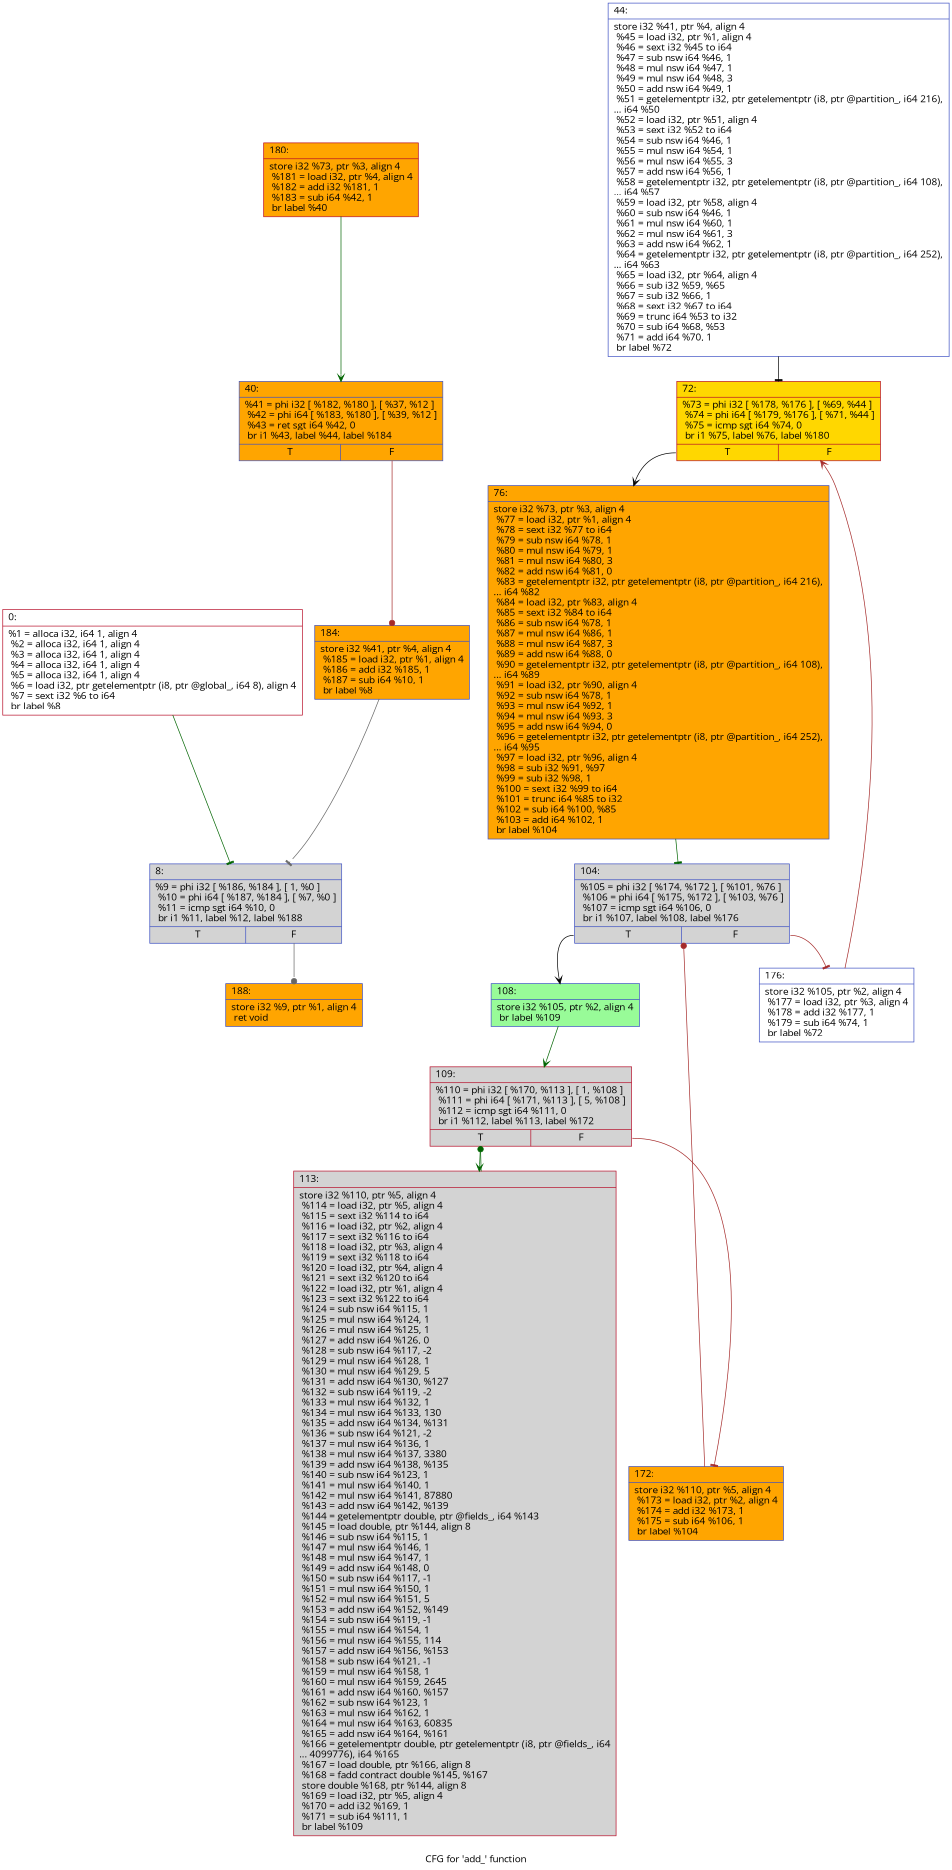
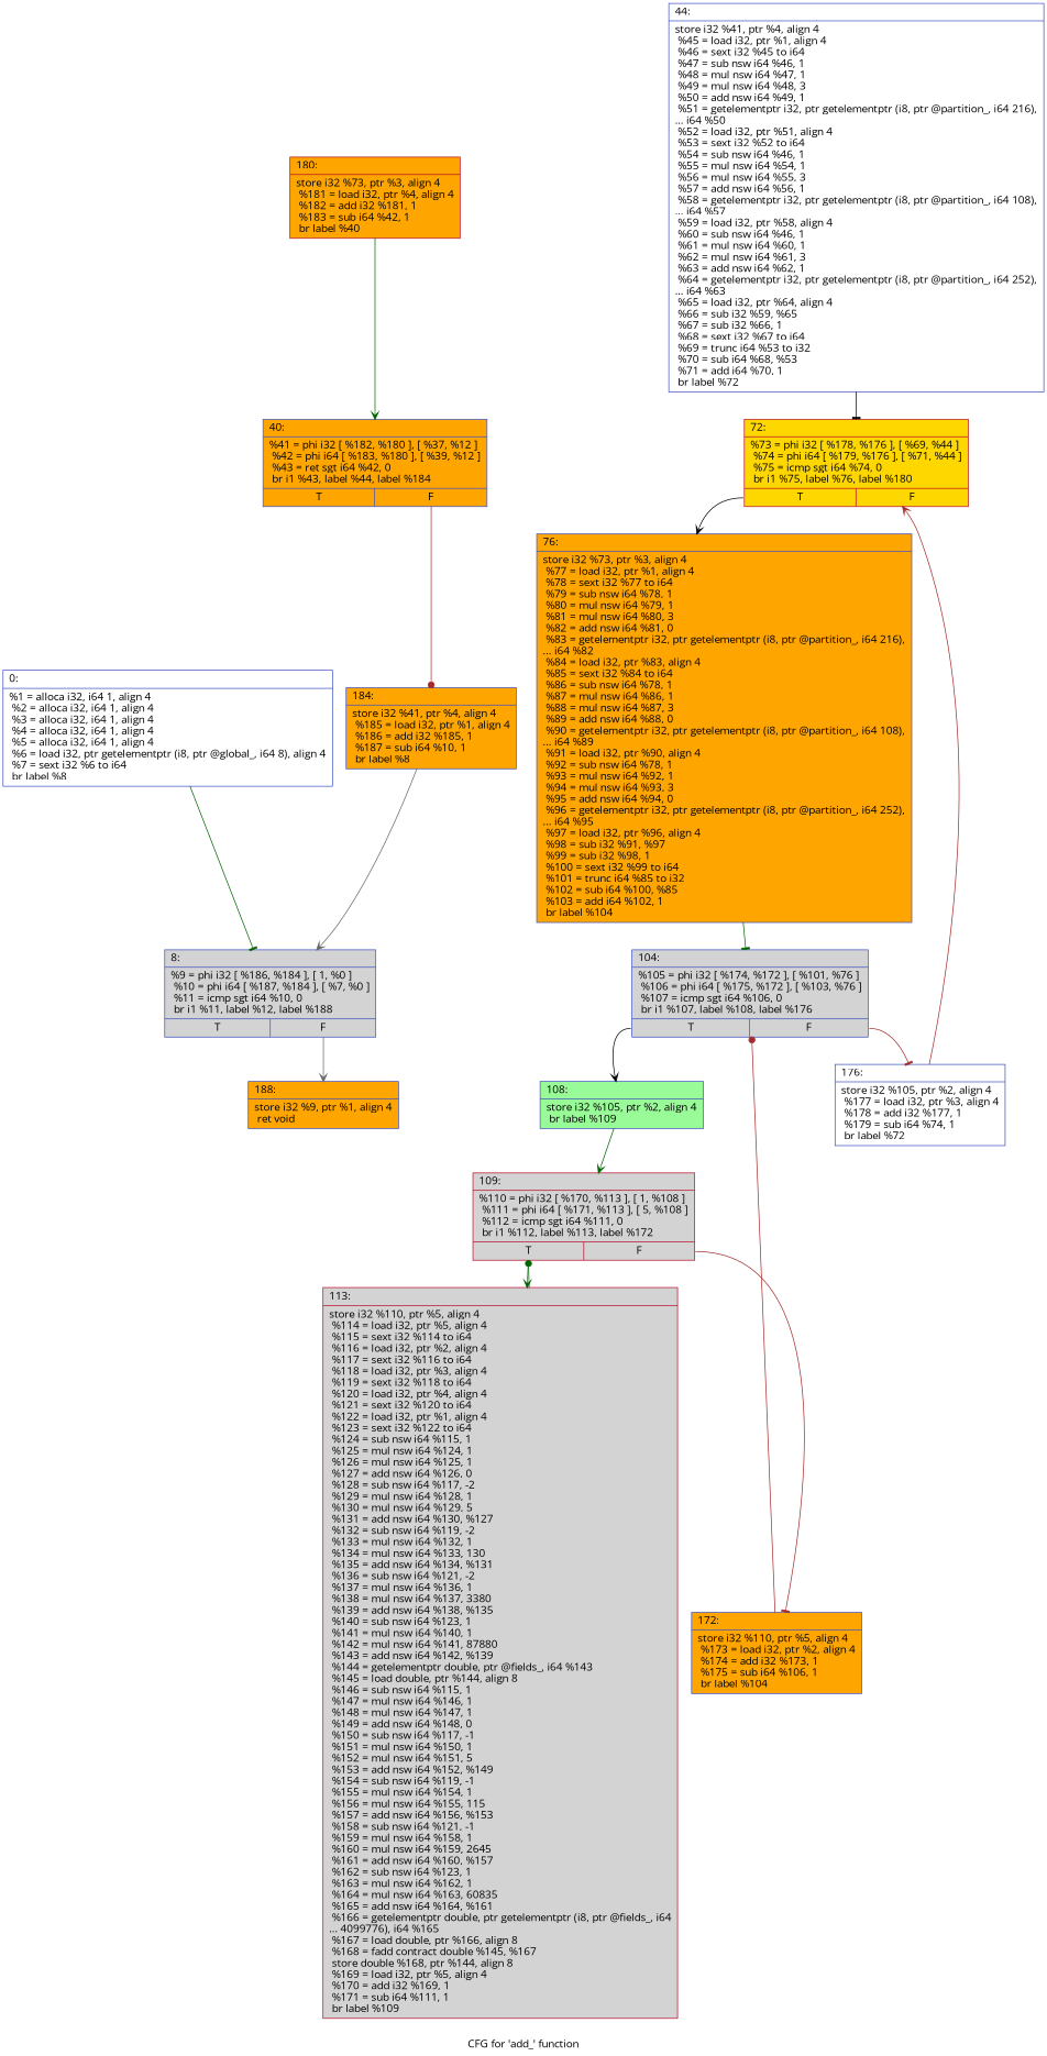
  digraph {
    fontname="Open Sans"
    label="CFG for 'add_' function"
    node [color="#3d50c3ff" fillcolor=orange fontname="Open Sans" shape=record style=filled]
    edge [arrowhead=vee color=darkgreen fontname="Open Sans"]
-   n1 [color="#b70d28ff" fillcolor=white label="{0:\l|  %1 = alloca i32, i64 1, align 4\l  %2 = alloca i32, i64 1, align 4\l  %3 = alloca i32, i64 1, align 4\l  %4 = alloca i32, i64 1, align 4\l  %5 = alloca i32, i64 1, align 4\l  %6 = load i32, ptr getelementptr (i8, ptr @global_, i64 8), align 4\l  %7 = sext i32 %6 to i64\l  br label %8\l}"]
+   n1 [fillcolor=white label="{0:\l|  %1 = alloca i32, i64 1, align 4\l  %2 = alloca i32, i64 1, align 4\l  %3 = alloca i32, i64 1, align 4\l  %4 = alloca i32, i64 1, align 4\l  %5 = alloca i32, i64 1, align 4\l  %6 = load i32, ptr getelementptr (i8, ptr @global_, i64 8), align 4\l  %7 = sext i32 %6 to i64\l  br label %8\l}"]
    n2 [fillcolor=lightgrey label="{8:\l|  %9 = phi i32 [ %186, %184 ], [ 1, %0 ]\l  %10 = phi i64 [ %187, %184 ], [ %7, %0 ]\l  %11 = icmp sgt i64 %10, 0\l  br i1 %11, label %12, label %188\l|{<s0>T|<s1>F}}"]
    n3 [label="{188:\l|  store i32 %9, ptr %1, align 4\l  ret void\l}"]
    n4 [label="{40:\l|  %41 = phi i32 [ %182, %180 ], [ %37, %12 ]\l  %42 = phi i64 [ %183, %180 ], [ %39, %12 ]\l  %43 = ret sgt i64 %42, 0\l  br i1 %43, label %44, label %184\l|{<s0>T|<s1>F}}"]
    n5 [label="{184:\l|  store i32 %41, ptr %4, align 4\l  %185 = load i32, ptr %1, align 4\l  %186 = add i32 %185, 1\l  %187 = sub i64 %10, 1\l  br label %8\l}"]
    n6 [fillcolor=white label="{44:\l|  store i32 %41, ptr %4, align 4\l  %45 = load i32, ptr %1, align 4\l  %46 = sext i32 %45 to i64\l  %47 = sub nsw i64 %46, 1\l  %48 = mul nsw i64 %47, 1\l  %49 = mul nsw i64 %48, 3\l  %50 = add nsw i64 %49, 1\l  %51 = getelementptr i32, ptr getelementptr (i8, ptr @partition_, i64 216),\l... i64 %50\l  %52 = load i32, ptr %51, align 4\l  %53 = sext i32 %52 to i64\l  %54 = sub nsw i64 %46, 1\l  %55 = mul nsw i64 %54, 1\l  %56 = mul nsw i64 %55, 3\l  %57 = add nsw i64 %56, 1\l  %58 = getelementptr i32, ptr getelementptr (i8, ptr @partition_, i64 108),\l... i64 %57\l  %59 = load i32, ptr %58, align 4\l  %60 = sub nsw i64 %46, 1\l  %61 = mul nsw i64 %60, 1\l  %62 = mul nsw i64 %61, 3\l  %63 = add nsw i64 %62, 1\l  %64 = getelementptr i32, ptr getelementptr (i8, ptr @partition_, i64 252),\l... i64 %63\l  %65 = load i32, ptr %64, align 4\l  %66 = sub i32 %59, %65\l  %67 = sub i32 %66, 1\l  %68 = sext i32 %67 to i64\l  %69 = trunc i64 %53 to i32\l  %70 = sub i64 %68, %53\l  %71 = add i64 %70, 1\l  br label %72\l}"]
    n7 [color="#b70d28ff" fillcolor=gold label="{72:\l|  %73 = phi i32 [ %178, %176 ], [ %69, %44 ]\l  %74 = phi i64 [ %179, %176 ], [ %71, %44 ]\l  %75 = icmp sgt i64 %74, 0\l  br i1 %75, label %76, label %180\l|{<s0>T|<s1>F}}"]
    n8 [label="{76:\l|  store i32 %73, ptr %3, align 4\l  %77 = load i32, ptr %1, align 4\l  %78 = sext i32 %77 to i64\l  %79 = sub nsw i64 %78, 1\l  %80 = mul nsw i64 %79, 1\l  %81 = mul nsw i64 %80, 3\l  %82 = add nsw i64 %81, 0\l  %83 = getelementptr i32, ptr getelementptr (i8, ptr @partition_, i64 216),\l... i64 %82\l  %84 = load i32, ptr %83, align 4\l  %85 = sext i32 %84 to i64\l  %86 = sub nsw i64 %78, 1\l  %87 = mul nsw i64 %86, 1\l  %88 = mul nsw i64 %87, 3\l  %89 = add nsw i64 %88, 0\l  %90 = getelementptr i32, ptr getelementptr (i8, ptr @partition_, i64 108),\l... i64 %89\l  %91 = load i32, ptr %90, align 4\l  %92 = sub nsw i64 %78, 1\l  %93 = mul nsw i64 %92, 1\l  %94 = mul nsw i64 %93, 3\l  %95 = add nsw i64 %94, 0\l  %96 = getelementptr i32, ptr getelementptr (i8, ptr @partition_, i64 252),\l... i64 %95\l  %97 = load i32, ptr %96, align 4\l  %98 = sub i32 %91, %97\l  %99 = sub i32 %98, 1\l  %100 = sext i32 %99 to i64\l  %101 = trunc i64 %85 to i32\l  %102 = sub i64 %100, %85\l  %103 = add i64 %102, 1\l  br label %104\l}"]
    n9 [fillcolor=lightgrey label="{104:\l|  %105 = phi i32 [ %174, %172 ], [ %101, %76 ]\l  %106 = phi i64 [ %175, %172 ], [ %103, %76 ]\l  %107 = icmp sgt i64 %106, 0\l  br i1 %107, label %108, label %176\l|{<s0>T|<s1>F}}"]
    n10 [color="#b70d28ff" label="{180:\l|  store i32 %73, ptr %3, align 4\l  %181 = load i32, ptr %4, align 4\l  %182 = add i32 %181, 1\l  %183 = sub i64 %42, 1\l  br label %40\l}"]
    n11 [fillcolor=palegreen label="{108:\l|  store i32 %105, ptr %2, align 4\l  br label %109\l}"]
    n12 [fillcolor=white label="{176:\l|  store i32 %105, ptr %2, align 4\l  %177 = load i32, ptr %3, align 4\l  %178 = add i32 %177, 1\l  %179 = sub i64 %74, 1\l  br label %72\l}"]
    n13 [color="#b70d28ff" fillcolor=lightgrey label="{109:\l|  %110 = phi i32 [ %170, %113 ], [ 1, %108 ]\l  %111 = phi i64 [ %171, %113 ], [ 5, %108 ]\l  %112 = icmp sgt i64 %111, 0\l  br i1 %112, label %113, label %172\l|{<s0>T|<s1>F}}"]
-   n14 [color="#b70d28ff" fillcolor=lightgrey label="{113:\l|  store i32 %110, ptr %5, align 4\l  %114 = load i32, ptr %5, align 4\l  %115 = sext i32 %114 to i64\l  %116 = load i32, ptr %2, align 4\l  %117 = sext i32 %116 to i64\l  %118 = load i32, ptr %3, align 4\l  %119 = sext i32 %118 to i64\l  %120 = load i32, ptr %4, align 4\l  %121 = sext i32 %120 to i64\l  %122 = load i32, ptr %1, align 4\l  %123 = sext i32 %122 to i64\l  %124 = sub nsw i64 %115, 1\l  %125 = mul nsw i64 %124, 1\l  %126 = mul nsw i64 %125, 1\l  %127 = add nsw i64 %126, 0\l  %128 = sub nsw i64 %117, -2\l  %129 = mul nsw i64 %128, 1\l  %130 = mul nsw i64 %129, 5\l  %131 = add nsw i64 %130, %127\l  %132 = sub nsw i64 %119, -2\l  %133 = mul nsw i64 %132, 1\l  %134 = mul nsw i64 %133, 130\l  %135 = add nsw i64 %134, %131\l  %136 = sub nsw i64 %121, -2\l  %137 = mul nsw i64 %136, 1\l  %138 = mul nsw i64 %137, 3380\l  %139 = add nsw i64 %138, %135\l  %140 = sub nsw i64 %123, 1\l  %141 = mul nsw i64 %140, 1\l  %142 = mul nsw i64 %141, 87880\l  %143 = add nsw i64 %142, %139\l  %144 = getelementptr double, ptr @fields_, i64 %143\l  %145 = load double, ptr %144, align 8\l  %146 = sub nsw i64 %115, 1\l  %147 = mul nsw i64 %146, 1\l  %148 = mul nsw i64 %147, 1\l  %149 = add nsw i64 %148, 0\l  %150 = sub nsw i64 %117, -1\l  %151 = mul nsw i64 %150, 1\l  %152 = mul nsw i64 %151, 5\l  %153 = add nsw i64 %152, %149\l  %154 = sub nsw i64 %119, -1\l  %155 = mul nsw i64 %154, 1\l  %156 = mul nsw i64 %155, 114\l  %157 = add nsw i64 %156, %153\l  %158 = sub nsw i64 %121, -1\l  %159 = mul nsw i64 %158, 1\l  %160 = mul nsw i64 %159, 2645\l  %161 = add nsw i64 %160, %157\l  %162 = sub nsw i64 %123, 1\l  %163 = mul nsw i64 %162, 1\l  %164 = mul nsw i64 %163, 60835\l  %165 = add nsw i64 %164, %161\l  %166 = getelementptr double, ptr getelementptr (i8, ptr @fields_, i64\l... 4099776), i64 %165\l  %167 = load double, ptr %166, align 8\l  %168 = fadd contract double %145, %167\l  store double %168, ptr %144, align 8\l  %169 = load i32, ptr %5, align 4\l  %170 = add i32 %169, 1\l  %171 = sub i64 %111, 1\l  br label %109\l}"]
+   n14 [color="#b70d28ff" fillcolor=lightgrey label="{113:\l|  store i32 %110, ptr %5, align 4\l  %114 = load i32, ptr %5, align 4\l  %115 = sext i32 %114 to i64\l  %116 = load i32, ptr %2, align 4\l  %117 = sext i32 %116 to i64\l  %118 = load i32, ptr %3, align 4\l  %119 = sext i32 %118 to i64\l  %120 = load i32, ptr %4, align 4\l  %121 = sext i32 %120 to i64\l  %122 = load i32, ptr %1, align 4\l  %123 = sext i32 %122 to i64\l  %124 = sub nsw i64 %115, 1\l  %125 = mul nsw i64 %124, 1\l  %126 = mul nsw i64 %125, 1\l  %127 = add nsw i64 %126, 0\l  %128 = sub nsw i64 %117, -2\l  %129 = mul nsw i64 %128, 1\l  %130 = mul nsw i64 %129, 5\l  %131 = add nsw i64 %130, %127\l  %132 = sub nsw i64 %119, -2\l  %133 = mul nsw i64 %132, 1\l  %134 = mul nsw i64 %133, 130\l  %135 = add nsw i64 %134, %131\l  %136 = sub nsw i64 %121, -2\l  %137 = mul nsw i64 %136, 1\l  %138 = mul nsw i64 %137, 3380\l  %139 = add nsw i64 %138, %135\l  %140 = sub nsw i64 %123, 1\l  %141 = mul nsw i64 %140, 1\l  %142 = mul nsw i64 %141, 87880\l  %143 = add nsw i64 %142, %139\l  %144 = getelementptr double, ptr @fields_, i64 %143\l  %145 = load double, ptr %144, align 8\l  %146 = sub nsw i64 %115, 1\l  %147 = mul nsw i64 %146, 1\l  %148 = mul nsw i64 %147, 1\l  %149 = add nsw i64 %148, 0\l  %150 = sub nsw i64 %117, -1\l  %151 = mul nsw i64 %150, 1\l  %152 = mul nsw i64 %151, 5\l  %153 = add nsw i64 %152, %149\l  %154 = sub nsw i64 %119, -1\l  %155 = mul nsw i64 %154, 1\l  %156 = mul nsw i64 %155, 115\l  %157 = add nsw i64 %156, %153\l  %158 = sub nsw i64 %121, -1\l  %159 = mul nsw i64 %158, 1\l  %160 = mul nsw i64 %159, 2645\l  %161 = add nsw i64 %160, %157\l  %162 = sub nsw i64 %123, 1\l  %163 = mul nsw i64 %162, 1\l  %164 = mul nsw i64 %163, 60835\l  %165 = add nsw i64 %164, %161\l  %166 = getelementptr double, ptr getelementptr (i8, ptr @fields_, i64\l... 4099776), i64 %165\l  %167 = load double, ptr %166, align 8\l  %168 = fadd contract double %145, %167\l  store double %168, ptr %144, align 8\l  %169 = load i32, ptr %5, align 4\l  %170 = add i32 %169, 1\l  %171 = sub i64 %111, 1\l  br label %109\l}"]
    n15 [label="{172:\l|  store i32 %110, ptr %5, align 4\l  %173 = load i32, ptr %2, align 4\l  %174 = add i32 %173, 1\l  %175 = sub i64 %106, 1\l  br label %104\l}"]
    n1 -> n2 [arrowhead=tee]
-   n2 -> n3 [arrowhead=dot color=gray40 tailport=s1]
+   n2 -> n3 [color=gray40 tailport=s1]
    n4 -> n5 [arrowhead=dot color=brown tailport=s1]
-   n5 -> n2 [arrowhead=tee color=gray40]
+   n5 -> n2 [color=gray40]
    n6 -> n7 [arrowhead=tee color=black]
    n7 -> n8 [color=black tailport=s0]
    n8 -> n9 [arrowhead=tee]
    n9 -> n11 [color=black tailport=s0]
    n9 -> n12 [arrowhead=tee color=brown tailport=s1]
    n10 -> n4
    n11 -> n13
    n12 -> n7 [color=brown]
    n13 -> n14 [tailport=s0]
    n13 -> n15 [arrowhead=tee color=brown tailport=s1]
    n14 -> n13 [arrowhead=dot]
    n15 -> n9 [arrowhead=dot color=brown]
  }
